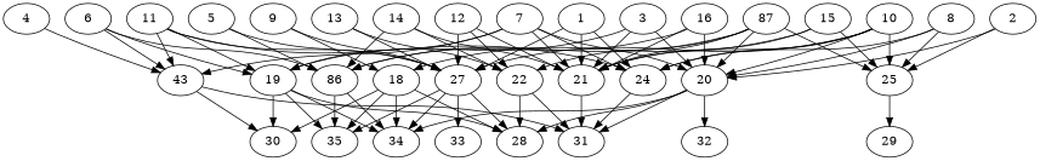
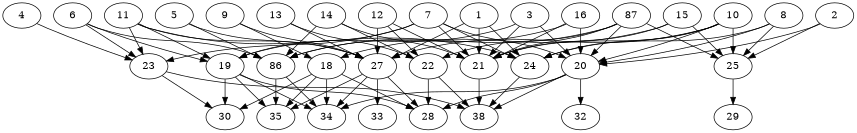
  digraph {
    node [alpha=0.05]
    1 [alpha=0.03 expect_size=52125696]
    21 [alpha=0.07 expect_size=8462336]
    24 [alpha=0.02 expect_size=10425344]
    27 [alpha=0.16 expect_size=15282176]
-   31 [alpha=0.01 expect_size=34564096]
+   31 [alpha=0.01 expect_size=34564096 label=38]
    28 [expect_size=8771584]
    34 [alpha=0.03 expect_size=7445504]
    35 [alpha=0.09 expect_size=11348992]
    33 [alpha=0.08 expect_size=13519872]
    2 [alpha=0.08 expect_size=5785600]
    20 [alpha=0.09 expect_size=25618432]
    25 [alpha=0.16 expect_size=14880768]
    32 [alpha=0.03 expect_size=49926144]
    29 [alpha=0.17 expect_size=35949568]
    3 [alpha=0.07 expect_size=40157184]
    19 [alpha=0.11 expect_size=12465152]
    30 [alpha=0.13 expect_size=14075904]
    4 [alpha=0.02 expect_size=32074752]
-   23 [alpha=0.17 expect_size=39411712 label=43]
+   23 [alpha=0.17 expect_size=39411712]
    5 [expect_size=28448768]
    n21 [alpha=0.12 expect_size=11603968 label=86]
    6 [expect_size=10855424]
    7 [alpha=0.17 expect_size=22903808]
    8 [expect_size=17653760]
    9 [alpha=0.06 expect_size=12013568]
    18 [alpha=0.12 expect_size=48168960]
    10 [alpha=0.13 expect_size=14862336]
    11 [alpha=0.03 expect_size=32573440]
    12 [alpha=0.11 expect_size=39132160]
    22 [expect_size=14509056]
    13 [alpha=0.08 expect_size=11310080]
    14 [alpha=0.02 expect_size=28688384]
    15 [alpha=0.19 expect_size=33206272]
    16 [alpha=0.02 expect_size=44660736]
    n35 [alpha=0.17 expect_size=9104384 label=87]
    1 -> 21
    1 -> 24
    1 -> 27
    21 -> 31
    24 -> 31
    27 -> 28
    27 -> 34
    27 -> 35
    27 -> 33
    2 -> 20
    2 -> 25
    20 -> 31
    20 -> 28
    20 -> 34
    20 -> 32
    25 -> 29
    3 -> 21
    3 -> 20
    3 -> 19
    19 -> 28
    19 -> 34
    19 -> 35
    19 -> 30
    4 -> 23
    23 -> 31
    23 -> 30
    5 -> 27
    5 -> n21
    n21 -> 34
    n21 -> 35
    6 -> 19
    6 -> 23
    6 -> n21
    7 -> 21
    7 -> 24
    7 -> 20
    7 -> 19
    7 -> 23
    8 -> 24
    8 -> 20
    8 -> 25
    9 -> 27
    9 -> 18
    18 -> 28
    18 -> 34
    18 -> 35
    18 -> 30
    10 -> 21
    10 -> 24
    10 -> 27
    10 -> 20
    10 -> 25
    11 -> 24
    11 -> 27
    11 -> 19
    11 -> 23
    12 -> 21
    12 -> 27
    12 -> 22
    22 -> 31
    22 -> 28
    13 -> 27
    13 -> 22
    14 -> 21
    14 -> n21
    14 -> 22
    15 -> 21
    15 -> 25
    15 -> 18
    16 -> 21
    16 -> 20
    16 -> n21
    n35 -> 21
    n35 -> 20
    n35 -> 25
    n35 -> n21
    n35 -> 22
  }
